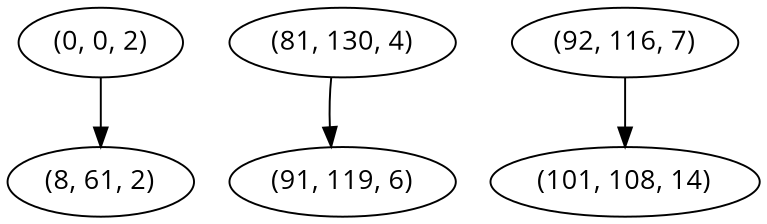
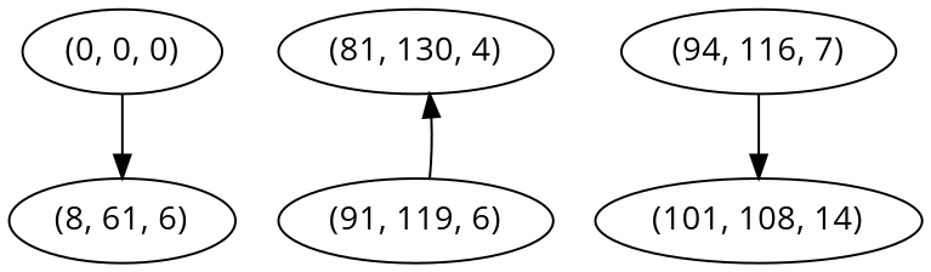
  digraph {
    fontname="Open Sans"
    node [fontname="Open Sans"]
    edge [fontname="Open Sans"]
-   "(0, 0, 0)" [label="(0, 0, 2)"]
-   "(8, 61, 6)" [label="(8, 61, 2)"]
+   "(0, 0, 0)"
+   "(8, 61, 6)"
    "(81, 130, 4)"
    "(91, 119, 6)"
-   "(94, 116, 7)" [label="(92, 116, 7)"]
+   "(94, 116, 7)"
    "(101, 108, 14)"
    "(0, 0, 0)" -> "(8, 61, 6)"
-   "(81, 130, 4)" -> "(91, 119, 6)"
+   "(91, 119, 6)" -> "(81, 130, 4)"
    "(94, 116, 7)" -> "(101, 108, 14)"
  }
